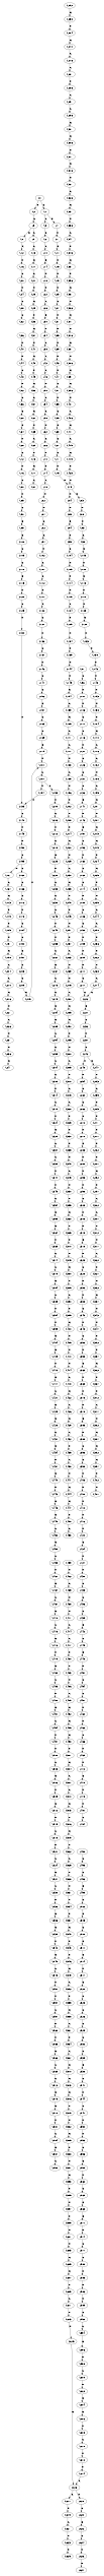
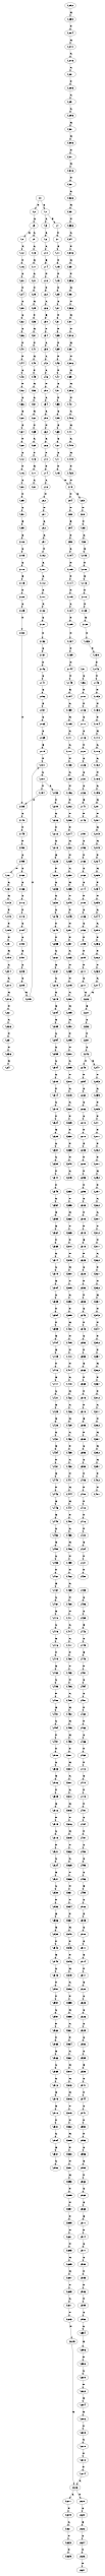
  strict digraph {
    S0
    S1
    S2
    S3
    S4
    S5
    S6
    S7
    S8
    S9
    S10
    S11
    S12
    S13
    S14
    S15
    S16
    S17
    S18
    S19
    S20
    S21
    S22
    S23
    S24
    S25
    S26
    S27
    S28
    S29
    S30
    S31
    S32
    S33
    S34
    S35
    S36
    S37
    S38
    S39
    S40
    S41
    S42
    S43
    S44
    S45
    S46
    S47
    S48
    S49
    S50
    S51
    S52
    S53
    S54
    S55
    S56
    S57
    S58
    S59
    S60
    S61
    S62
    S63
    S64
    S65
    S66
    S67
    S68
    S69
    S70
    S71
    S72
    S73
    S74
    S75
    S76
    S77
    S78
    S79
    S80
    S81
    S82
    S83
    S84
    S85
    S87
    S88
    S89
    S90
    S92
    S93
    S94
    S95
    S91
    S96
    S97
    S98
    S99
    S100
    S101
    S102
    S103
    S104
    S105
    S106
    S107
    S108
    S109
    S110
    S111
    S112
    S113
    S114
    S115
    S116
    S117
    S118
    S119
    S120
    S121
    S122
    S123
    S124
    S125
    S126
    S127
    S128
    S129
    S130
    S131
    S132
    S133
    S134
    S135
    S136
    S137
    S138
    S139
    S140
    S141
    S142
    S143
    S144
    S145
    S146
    S147
    S148
    S149
    S150
    S151
    S152
    S153
    S154
    S155
    S156
    S157
    S158
    S159
    S160
    S161
    S162
    S163
    S164
    S165
    S166
    S167
    S168
    S169
    S170
    S171
    S172
    S173
    S174
    S175
    S176
    S177
    S178
    S179
    S180
    S181
    S182
    S183
    S184
    S185
    S186
    S187
    S188
    S189
    S190
    S191
    S192
    S193
    S194
    S195
    S196
    S197
    S198
    S199
    S200
    S201
    S202
    S203
    S204
    S205
    S206
    S207
    S208
    S209
    S210
    S211
    S212
    S213
    S214
    S215
    S216
    S217
    S218
    S219
    S220
    S221
    S222
    S223
    S224
    S225
    S226
    S227
    S228
    S229
    S230
    S231
    S232
    S233
    S234
    S235
    S236
    S237
    S238
    S239
    S240
    S241
    S242
    S243
    S244
    S245
    S247
    S248
    S249
    S250
    S251
    S253
    S254
    S255
    S256
    S257
    S252
    S258
    S259
    S260
    S261
    S262
    S263
    S264
    S265
    S266
    S267
    S268
    S269
    S270
    S271
    S272
    S273
    S274
    S275
    S276
    S277
    S278
    S279
    S280
    S281
    S282
    S283
    S284
    S285
    S286
    S287
    S288
    S289
    S290
    S291
    S292
    S293
    S294
    S295
    S296
    S297
    S298
    S299
    S300
    S301
    S302
    S303
    S304
    S305
    S306
    S307
    S308
    S309
    S310
    S311
    S312
    S313
    S314
    S315
    S316
    S317
    S318
    S319
    S320
    S321
    S322
    S323
    S324
    S325
    S326
    S327
    S328
    S329
    S330
    S331
    S332
    S333
    S334
    S335
    S336
    S337
    S338
    S339
    S340
    S341
    S342
    S343
    S344
    S345
    S346
    S347
    S348
    S349
    S350
    S351
    S352
    S353
    S354
    S355
    S356
    S357
    S358
    S359
    S360
    S361
    S362
    S363
    S364
    S365
    S366
    S367
    S368
    S369
    S370
    S371
    S372
    S373
    S374
    S375
    S376
    S377
    S378
    S379
    S380
    S381
    S382
    S383
    S384
    S385
    S386
    S387
    S388
    S389
    S390
    S391
    S392
    S393
    S394
    S395
    S396
    S397
    S398
    S399
    S400
    S401
    S402
    S403
    S404
    S405
    S406
    S407
    S408
    S409
    S410
    S411
    S412
    S413
    S414
    S415
    S416
    S417
    S418
    S419
    S420
    S421
    S422
    S423
    S424
    S425
    S426
    S427
    S428
    S429
    S430
    S431
    S432
    S433
    S434
    S435
    S436
    S437
    S438
    S439
    S440
    S441
    S442
    S443
    S444
    S445
    S446
    S447
    S448
    S449
    S450
    S451
    S452
    S453
    S454
    S455
+   S456
    S457
    S458
    S459
    S460
    S461
    S462
    S463
    S464
    S465
    S466
    S467
    S468
    S469
    S470
    S471
    S472
    S473
    S474
    S475
    S476
    S477
    S478
    S479
    S480
    S481
    S482
    S483
    S484
    S485
    S486
+   S487
    S488
    S489
    S490
    S491
    S492
    S493
    S494
    S495
    S496
    S497
    S498
    S499
    S500
    S501
    S502
    S503
    S504
    S505
    S506
    S507
    S508
    S509
    S510
    S511
    S512
    S513
    S514
    S515
    S516
    S517
    S518
    S519
    S520
    S521
    S522
    S523
    S524
    S525
    S526
    S527
    S528
    S529
    S530
    S531
    S532
    S533
    S534
    S535
    S536
    S537
    S538
    S539
    S540
    S541
    S542
    S543
    S544
    S545
    S546
    S547
    S548
    S549
    S550
    S551
    S552
    S553
    S554
    S555
    S556
    S557
    S558
    S559
    S560
    S561
    S562
    S563
    S564
    S565
    S566
    S567
    S568
    S569
    S570
    S571
    S572
    S573
    S574
    S575
    S576
    S577
    S578
    S579
    S580
    S581
    S582
    S583
    S584
    S585
    S586
    S587
    S588
    S589
    S590
    S591
    S592
    S593
    S594
    S595
    S596
    S597
    S598
    S599
    S600
    S601
    S602
    S603
    S604
    S605
    S606
    S607
    S608
    S609
    S610
    S611
    S612
    S613
    S614
    S615
    S616
    S617
    S618
    S619
    S620
    S621
    S622
    S623
    S624
    S625
    S626
    S627
    S0 -> S1 [label=C]
    S0 -> S2 [label=T]
    S1 -> S3 [label=C]
    S1 -> S4 [label=T]
    S2 -> S5 [label=C]
    S3 -> S6 [label=C]
    S4 -> S7 [label=T]
    S5 -> S8 [label=G]
    S5 -> S9 [label=C]
    S6 -> S10 [label=C]
    S7 -> S11 [label=G]
    S8 -> S12 [label=G]
    S9 -> S13 [label=C]
    S10 -> S14 [label=G]
    S11 -> S15 [label=A]
    S12 -> S16 [label=A]
    S13 -> S17 [label=G]
    S14 -> S18 [label=A]
    S15 -> S19 [label=T]
    S16 -> S20 [label=C]
    S17 -> S21 [label=C]
    S18 -> S22 [label=T]
    S19 -> S23 [label=T]
    S20 -> S24 [label=A]
    S21 -> S25 [label=A]
    S22 -> S26 [label=G]
    S23 -> S27 [label=C]
    S24 -> S28 [label=G]
    S25 -> S29 [label=G]
    S26 -> S30 [label=G]
    S27 -> S31 [label=A]
    S28 -> S32 [label=C]
    S29 -> S33 [label=T]
    S30 -> S34 [label=T]
    S31 -> S35 [label=A]
+   S32 -> S36 [label=C]
    S33 -> S37 [label=G]
    S34 -> S38 [label=C]
    S35 -> S39 [label=A]
    S36 -> S40 [label=T]
    S37 -> S41 [label=A]
    S38 -> S42 [label=C]
    S39 -> S43 [label=T]
    S40 -> S44 [label=T]
    S41 -> S45 [label=G]
    S42 -> S46 [label=C]
    S43 -> S47 [label=A]
    S44 -> S48 [label=C]
    S45 -> S49 [label=T]
    S46 -> S50 [label=A]
    S47 -> S51 [label=G]
    S48 -> S52 [label=T]
    S49 -> S53 [label=G]
    S50 -> S54 [label=C]
    S51 -> S55 [label=A]
    S52 -> S56 [label=C]
    S53 -> S57 [label=C]
    S54 -> S58 [label=C]
    S55 -> S59 [label=C]
    S56 -> S60 [label=G]
    S57 -> S61 [label=G]
    S58 -> S62 [label=A]
    S59 -> S63 [label=G]
    S60 -> S64 [label=G]
    S61 -> S65 [label=A]
    S62 -> S66 [label=G]
    S63 -> S67 [label=C]
    S64 -> S68 [label=A]
    S65 -> S69 [label=C]
    S66 -> S70 [label=T]
    S67 -> S71 [label=G]
    S68 -> S72 [label=C]
    S69 -> S73 [label=T]
    S70 -> S74 [label=T]
    S71 -> S75 [label=T]
    S72 -> S76 [label=A]
    S73 -> S77 [label=G]
    S74 -> S78 [label=C]
    S75 -> S79 [label=A]
    S76 -> S80 [label=C]
    S77 -> S81 [label=C]
    S78 -> S82 [label=A]
    S79 -> S83 [label=G]
    S79 -> S84 [label=A]
    S80 -> S85 [label=T]
    S82 -> S87 [label=A]
    S83 -> S88 [label=A]
    S84 -> S89 [label=A]
    S85 -> S90 [label=C]
    S87 -> S92 [label=C]
    S88 -> S93 [label=A]
    S89 -> S94 [label=G]
    S90 -> S95 [label=G]
    S92 -> S97 [label=G]
    S93 -> S98 [label=G]
    S94 -> S99 [label=T]
    S95 -> S100 [label=G]
    S91 -> S96 [label=C]
    S96 -> S101 [label=A]
    S97 -> S102 [label=A]
    S98 -> S103 [label=G]
    S99 -> S104 [label=C]
    S100 -> S105 [label=C]
    S101 -> S106 [label=A]
    S102 -> S107 [label=C]
    S103 -> S108 [label=A]
    S104 -> S109 [label=A]
    S105 -> S110 [label=C]
    S106 -> S111 [label=C]
    S107 -> S112 [label=C]
    S108 -> S113 [label=G]
    S109 -> S114 [label=T]
    S110 -> S115 [label=G]
    S111 -> S116 [label=C]
    S112 -> S117 [label=T]
    S113 -> S118 [label=A]
    S114 -> S119 [label=A]
    S115 -> S120 [label=A]
    S116 -> S121 [label=A]
    S117 -> S122 [label=G]
    S118 -> S123 [label=T]
    S119 -> S124 [label=C]
    S120 -> S125 [label=C]
    S121 -> S126 [label=C]
    S122 -> S127 [label=C]
    S123 -> S128 [label=G]
    S124 -> S129 [label=T]
    S125 -> S130 [label=A]
    S126 -> S131 [label=C]
    S127 -> S132 [label=T]
    S128 -> S133 [label=T]
    S129 -> S134 [label=A]
    S130 -> S135 [label=T]
    S131 -> S136 [label=C]
    S132 -> S137 [label=C]
    S133 -> S138 [label=T]
    S134 -> S139 [label=T]
    S135 -> S140 [label=C]
    S136 -> S141 [label=G]
    S137 -> S142 [label=T]
    S138 -> S143 [label=A]
    S139 -> S144 [label=A]
    S140 -> S145 [label=A]
    S141 -> S146 [label=A]
    S142 -> S147 [label=C]
    S143 -> S148 [label=T]
    S144 -> S149 [label=T]
    S145 -> S150 [label=T]
-   S146 -> S151 [label=G]
    S147 -> S152 [label=C]
    S148 -> S153 [label=A]
    S149 -> S154 [label=G]
    S150 -> S155 [label=C]
    S151 -> S156 [label=G]
    S152 -> S157 [label=G]
    S153 -> S158 [label=A]
    S154 -> S159 [label=C]
    S155 -> S160 [label=G]
    S155 -> S161 [label=A]
    S156 -> S162 [label=T]
    S157 -> S163 [label=C]
    S158 -> S164 [label=T]
    S159 -> S165 [label=G]
    S160 -> S166 [label=C]
    S161 -> S167 [label=C]
    S162 -> S168 [label=G]
    S163 -> S169 [label=C]
    S164 -> S170 [label=G]
    S165 -> S171 [label=C]
    S166 -> S172 [label=G]
    S167 -> S173 [label=G]
    S168 -> S174 [label=C]
    S169 -> S175 [label=G]
    S170 -> S176 [label=C]
    S171 -> S177 [label=C]
    S172 -> S178 [label=T]
    S173 -> S179 [label=T]
    S174 -> S180 [label=A]
    S175 -> S181 [label=A]
    S176 -> S182 [label=C]
    S177 -> S183 [label=A]
    S178 -> S184 [label=C]
    S179 -> S185 [label=T]
    S180 -> S186 [label=C]
    S181 -> S187 [label=C]
    S182 -> S188 [label=A]
    S183 -> S189 [label=C]
    S184 -> S190 [label=C]
    S185 -> S191 [label=A]
    S186 -> S192 [label=C]
    S187 -> S193 [label=C]
    S187 -> S194 [label=A]
    S188 -> S195 [label=C]
    S189 -> S196 [label=A]
    S190 -> S197 [label=G]
    S191 -> S198 [label=G]
    S192 -> S199 [label=T]
    S193 -> S200 [label=T]
    S194 -> S135 [label=T]
    S195 -> S201 [label=G]
    S196 -> S202 [label=T]
    S197 -> S203 [label=C]
    S198 -> S204 [label=C]
    S199 -> S205 [label=T]
    S200 -> S206 [label=C]
    S201 -> S207 [label=A]
    S202 -> S208 [label=T]
    S203 -> S209 [label=C]
    S204 -> S210 [label=C]
    S205 -> S211 [label=T]
    S206 -> S212 [label=T]
    S207 -> S213 [label=G]
    S208 -> S214 [label=T]
    S209 -> S215 [label=G]
    S210 -> S216 [label=G]
    S211 -> S217 [label=C]
    S212 -> S218 [label=C]
    S213 -> S219 [label=G]
    S214 -> S220 [label=G]
    S215 -> S181 [label=A]
    S216 -> S221 [label=A]
    S217 -> S222 [label=C]
    S218 -> S223 [label=G]
    S219 -> S224 [label=T]
    S220 -> S225 [label=A]
    S221 -> S226 [label=C]
    S222 -> S227 [label=G]
    S223 -> S228 [label=T]
    S224 -> S229 [label=G]
    S225 -> S230 [label=C]
    S226 -> S231 [label=A]
    S227 -> S232 [label=G]
    S228 -> S233 [label=C]
    S229 -> S234 [label=T]
    S230 -> S235 [label=G]
    S231 -> S236 [label=A]
    S232 -> S237 [label=A]
    S233 -> S238 [label=C]
    S234 -> S239 [label=A]
    S235 -> S240 [label=T]
    S236 -> S241 [label=G]
    S237 -> S242 [label=C]
    S238 -> S243 [label=C]
    S239 -> S244 [label=C]
    S240 -> S245 [label=T]
    S242 -> S247 [label=G]
    S242 -> S248 [label=A]
    S243 -> S249 [label=T]
    S244 -> S250 [label=C]
    S245 -> S251 [label=A]
    S247 -> S253 [label=T]
    S248 -> S254 [label=A]
    S249 -> S255 [label=A]
    S250 -> S256 [label=T]
    S251 -> S257 [label=T]
    S253 -> S259 [label=C]
    S254 -> S260 [label=C]
    S255 -> S261 [label=C]
    S256 -> S262 [label=T]
    S257 -> S263 [label=C]
    S252 -> S258 [label=G]
    S258 -> S264 [label=T]
    S259 -> S265 [label=T]
    S260 -> S266 [label=C]
    S261 -> S267 [label=G]
    S262 -> S268 [label=T]
    S263 -> S269 [label=A]
    S264 -> S270 [label=G]
    S265 -> S271 [label=T]
    S266 -> S272 [label=C]
    S267 -> S273 [label=C]
    S268 -> S274 [label=C]
    S269 -> S275 [label=A]
    S270 -> S276 [label=C]
    S271 -> S277 [label=T]
    S272 -> S278 [label=A]
    S273 -> S279 [label=C]
    S274 -> S222 [label=C]
    S275 -> S280 [label=C]
    S276 -> S281 [label=C]
    S277 -> S282 [label=T]
    S278 -> S283 [label=G]
    S279 -> S284 [label=G]
    S280 -> S285 [label=G]
    S281 -> S286 [label=T]
    S282 -> S287 [label=T]
    S283 -> S288 [label=A]
    S284 -> S289 [label=G]
    S285 -> S290 [label=G]
    S286 -> S291 [label=C]
    S287 -> S292 [label=G]
    S288 -> S293 [label=A]
    S289 -> S294 [label=C]
    S290 -> S295 [label=T]
    S291 -> S296 [label=C]
    S292 -> S297 [label=T]
    S293 -> S298 [label=T]
    S294 -> S299 [label=C]
    S295 -> S300 [label=A]
    S296 -> S301 [label=G]
    S297 -> S302 [label=C]
    S298 -> S303 [label=C]
    S299 -> S304 [label=C]
    S300 -> S305 [label=C]
    S301 -> S306 [label=G]
    S302 -> S307 [label=C]
    S303 -> S308 [label=T]
    S304 -> S309 [label=C]
    S305 -> S310 [label=T]
    S306 -> S311 [label=A]
    S307 -> S312 [label=T]
    S308 -> S313 [label=A]
    S309 -> S314 [label=T]
    S310 -> S315 [label=C]
    S311 -> S316 [label=G]
    S312 -> S317 [label=A]
    S313 -> S318 [label=G]
    S314 -> S319 [label=C]
    S315 -> S320 [label=C]
    S316 -> S321 [label=A]
    S317 -> S322 [label=C]
    S318 -> S323 [label=A]
    S319 -> S324 [label=T]
    S320 -> S325 [label=T]
    S321 -> S326 [label=C]
    S322 -> S327 [label=T]
    S323 -> S328 [label=C]
    S324 -> S329 [label=G]
    S325 -> S330 [label=T]
    S326 -> S331 [label=G]
    S327 -> S332 [label=A]
    S328 -> S333 [label=T]
    S329 -> S334 [label=C]
    S330 -> S335 [label=T]
    S331 -> S336 [label=A]
    S332 -> S337 [label=G]
    S333 -> S338 [label=A]
    S334 -> S339 [label=C]
    S335 -> S340 [label=A]
    S336 -> S341 [label=C]
    S337 -> S342 [label=A]
    S338 -> S343 [label=C]
    S339 -> S344 [label=A]
    S340 -> S345 [label=C]
    S341 -> S346 [label=T]
    S342 -> S347 [label=A]
    S343 -> S348 [label=T]
    S344 -> S349 [label=T]
-   S345 -> S350 [label=A]
    S346 -> S351 [label=G]
    S347 -> S352 [label=T]
    S348 -> S353 [label=C]
    S349 -> S354 [label=C]
    S350 -> S355 [label=T]
    S351 -> S356 [label=T]
    S352 -> S357 [label=T]
    S353 -> S358 [label=A]
    S354 -> S359 [label=G]
    S355 -> S360 [label=G]
    S356 -> S361 [label=G]
    S357 -> S362 [label=G]
    S358 -> S363 [label=G]
    S359 -> S364 [label=G]
    S360 -> S365 [label=T]
    S361 -> S366 [label=A]
    S362 -> S367 [label=T]
    S363 -> S368 [label=T]
    S364 -> S369 [label=T]
    S365 -> S370 [label=T]
    S366 -> S371 [label=G]
    S367 -> S372 [label=T]
    S368 -> S373 [label=T]
    S369 -> S374 [label=C]
    S370 -> S375 [label=A]
    S371 -> S376 [label=A]
    S372 -> S377 [label=C]
    S373 -> S378 [label=T]
    S374 -> S379 [label=C]
    S375 -> S380 [label=G]
    S376 -> S381 [label=G]
    S377 -> S382 [label=A]
    S378 -> S383 [label=G]
    S379 -> S384 [label=G]
    S380 -> S385 [label=T]
    S381 -> S386 [label=A]
    S382 -> S387 [label=G]
    S383 -> S388 [label=A]
    S384 -> S389 [label=C]
    S385 -> S390 [label=C]
    S386 -> S391 [label=G]
    S387 -> S392 [label=G]
    S388 -> S393 [label=C]
    S389 -> S394 [label=A]
    S390 -> S395 [label=T]
    S391 -> S396 [label=G]
    S392 -> S397 [label=G]
    S393 -> S398 [label=C]
    S394 -> S399 [label=A]
    S395 -> S400 [label=G]
    S396 -> S401 [label=A]
    S397 -> S402 [label=T]
    S398 -> S403 [label=T]
    S399 -> S404 [label=G]
    S400 -> S405 [label=A]
    S401 -> S406 [label=C]
    S402 -> S407 [label=A]
    S403 -> S408 [label=A]
    S404 -> S409 [label=G]
    S405 -> S410 [label=A]
    S406 -> S411 [label=G]
    S408 -> S412 [label=T]
    S409 -> S413 [label=A]
    S410 -> S414 [label=A]
    S411 -> S415 [label=C]
    S412 -> S416 [label=A]
    S413 -> S417 [label=G]
    S414 -> S418 [label=C]
    S415 -> S419 [label=G]
    S416 -> S420 [label=A]
    S417 -> S421 [label=C]
    S418 -> S422 [label=G]
    S419 -> S423 [label=T]
    S420 -> S424 [label=G]
    S421 -> S425 [label=G]
    S422 -> S426 [label=C]
    S423 -> S79 [label=A]
    S424 -> S427 [label=T]
    S425 -> S428 [label=G]
    S426 -> S429 [label=G]
    S427 -> S430 [label=A]
    S428 -> S431 [label=C]
    S429 -> S432 [label=C]
-   S430 -> S433 [label=C]
    S431 -> S434 [label=G]
    S432 -> S435 [label=T]
    S433 -> S436 [label=C]
    S434 -> S437 [label=A]
    S435 -> S438 [label=C]
    S436 -> S439 [label=C]
    S437 -> S440 [label=G]
    S438 -> S441 [label=A]
    S439 -> S442 [label=G]
    S440 -> S443 [label=A]
    S441 -> S444 [label=G]
    S442 -> S445 [label=G]
    S443 -> S446 [label=G]
    S444 -> S447 [label=G]
    S445 -> S448 [label=G]
    S446 -> S449 [label=G]
    S447 -> S450 [label=T]
    S448 -> S451 [label=T]
    S449 -> S452 [label=C]
    S450 -> S453 [label=C]
    S451 -> S454 [label=C]
    S452 -> S455 [label=G]
+   S453 -> S456 [label=G]
    S454 -> S457 [label=C]
    S455 -> S458 [label=C]
+   S456 -> S459 [label=A]
    S457 -> S460 [label=T]
    S458 -> S461 [label=A]
    S459 -> S462 [label=A]
    S460 -> S463 [label=A]
    S461 -> S464 [label=G]
    S462 -> S465 [label=C]
    S463 -> S466 [label=C]
    S464 -> S467 [label=C]
    S465 -> S468 [label=A]
    S466 -> S469 [label=A]
    S467 -> S470 [label=G]
    S468 -> S471 [label=A]
    S469 -> S472 [label=T]
    S470 -> S473 [label=C]
    S471 -> S474 [label=C]
    S472 -> S475 [label=G]
    S473 -> S476 [label=G]
    S474 -> S477 [label=C]
    S475 -> S478 [label=A]
    S476 -> S479 [label=A]
    S477 -> S480 [label=T]
    S478 -> S481 [label=A]
    S479 -> S482 [label=G]
    S480 -> S483 [label=T]
    S481 -> S484 [label=G]
    S482 -> S485 [label=C]
    S483 -> S486 [label=A]
+   S484 -> S487 [label=T]
    S485 -> S488 [label=T]
    S486 -> S489 [label=C]
+   S487 -> S490 [label=G]
    S488 -> S491 [label=G]
    S489 -> S492 [label=G]
    S490 -> S493 [label=C]
    S491 -> S494 [label=C]
    S492 -> S495 [label=G]
    S493 -> S496 [label=C]
    S494 -> S497 [label=T]
    S495 -> S498 [label=G]
    S496 -> S499 [label=G]
    S497 -> S500 [label=A]
    S498 -> S501 [label=T]
    S499 -> S502 [label=G]
    S500 -> S503 [label=C]
    S501 -> S504 [label=G]
    S502 -> S505 [label=G]
    S503 -> S506 [label=G]
    S504 -> S507 [label=C]
    S505 -> S508 [label=C]
    S506 -> S509 [label=A]
    S507 -> S510 [label=C]
    S508 -> S511 [label=G]
    S509 -> S512 [label=G]
    S510 -> S513 [label=G]
    S511 -> S514 [label=G]
    S512 -> S515 [label=A]
    S513 -> S516 [label=T]
    S514 -> S517 [label=A]
    S515 -> S518 [label=C]
    S516 -> S519 [label=G]
    S517 -> S520 [label=G]
    S518 -> S521 [label=A]
    S519 -> S522 [label=T]
    S520 -> S523 [label=C]
    S521 -> S524 [label=C]
    S522 -> S525 [label=C]
    S523 -> S526 [label=C]
    S524 -> S527 [label=G]
    S525 -> S528 [label=T]
    S526 -> S529 [label=C]
    S527 -> S530 [label=C]
    S528 -> S531 [label=A]
    S529 -> S532 [label=C]
    S530 -> S533 [label=A]
    S531 -> S534 [label=T]
    S532 -> S535 [label=C]
    S533 -> S536 [label=G]
    S534 -> S537 [label=T]
    S535 -> S538 [label=G]
    S536 -> S539 [label=G]
    S537 -> S540 [label=G]
    S538 -> S541 [label=C]
    S539 -> S542 [label=T]
    S540 -> S543 [label=T]
    S541 -> S544 [label=T]
    S542 -> S545 [label=G]
    S543 -> S546 [label=T]
    S544 -> S547 [label=C]
    S545 -> S548 [label=C]
    S546 -> S549 [label=G]
    S547 -> S550 [label=T]
    S548 -> S551 [label=A]
    S549 -> S552 [label=C]
    S550 -> S553 [label=T]
    S551 -> S554 [label=T]
    S552 -> S555 [label=T]
    S553 -> S556 [label=C]
    S554 -> S557 [label=C]
    S555 -> S558 [label=G]
    S556 -> S559 [label=G]
    S557 -> S560 [label=T]
    S558 -> S561 [label=C]
    S559 -> S562 [label=A]
    S560 -> S563 [label=T]
    S561 -> S564 [label=T]
    S562 -> S565 [label=C]
    S563 -> S566 [label=G]
    S564 -> S567 [label=C]
    S565 -> S568 [label=G]
    S566 -> S569 [label=C]
    S567 -> S570 [label=G]
    S568 -> S571 [label=G]
    S569 -> S572 [label=C]
    S570 -> S573 [label=G]
    S571 -> S574 [label=A]
    S572 -> S575 [label=G]
    S573 -> S576 [label=G]
    S574 -> S577 [label=C]
    S575 -> S578 [label=G]
    S576 -> S579 [label=T]
    S577 -> S580 [label=C]
    S578 -> S581 [label=A]
    S579 -> S582 [label=A]
    S580 -> S583 [label=T]
    S581 -> S584 [label=C]
    S582 -> S585 [label=G]
    S583 -> S586 [label=T]
    S584 -> S587 [label=G]
    S585 -> S588 [label=T]
    S586 -> S589 [label=A]
    S587 -> S590 [label=C]
    S588 -> S591 [label=A]
    S589 -> S592 [label=G]
    S591 -> S593 [label=G]
    S592 -> S594 [label=C]
    S593 -> S595 [label=T]
    S594 -> S596 [label=G]
    S595 -> S597 [label=A]
    S596 -> S598 [label=A]
    S597 -> S599 [label=T]
    S598 -> S600 [label=C]
    S599 -> S601 [label=A]
    S600 -> S602 [label=A]
    S601 -> S603 [label=A]
    S602 -> S604 [label=G]
    S603 -> S605 [label=G]
    S604 -> S606 [label=G]
    S605 -> S607 [label=G]
    S606 -> S608 [label=T]
    S607 -> S609 [label=T]
    S608 -> S610 [label=C]
    S609 -> S611 [label=C]
    S610 -> S612 [label=T]
    S611 -> S613 [label=T]
    S612 -> S614 [label=A]
    S613 -> S615 [label=A]
    S614 -> S616 [label=G]
    S615 -> S616 [label=G]
    S616 -> S617 [label=C]
    S616 -> S618 [label=A]
    S617 -> S619 [label=T]
    S618 -> S620 [label=C]
    S619 -> S621 [label=C]
    S620 -> S622 [label=G]
    S621 -> S623 [label=T]
    S622 -> S624 [label=G]
    S623 -> S625 [label=T]
    S624 -> S626 [label=T]
    S626 -> S627 [label=A]
  }
